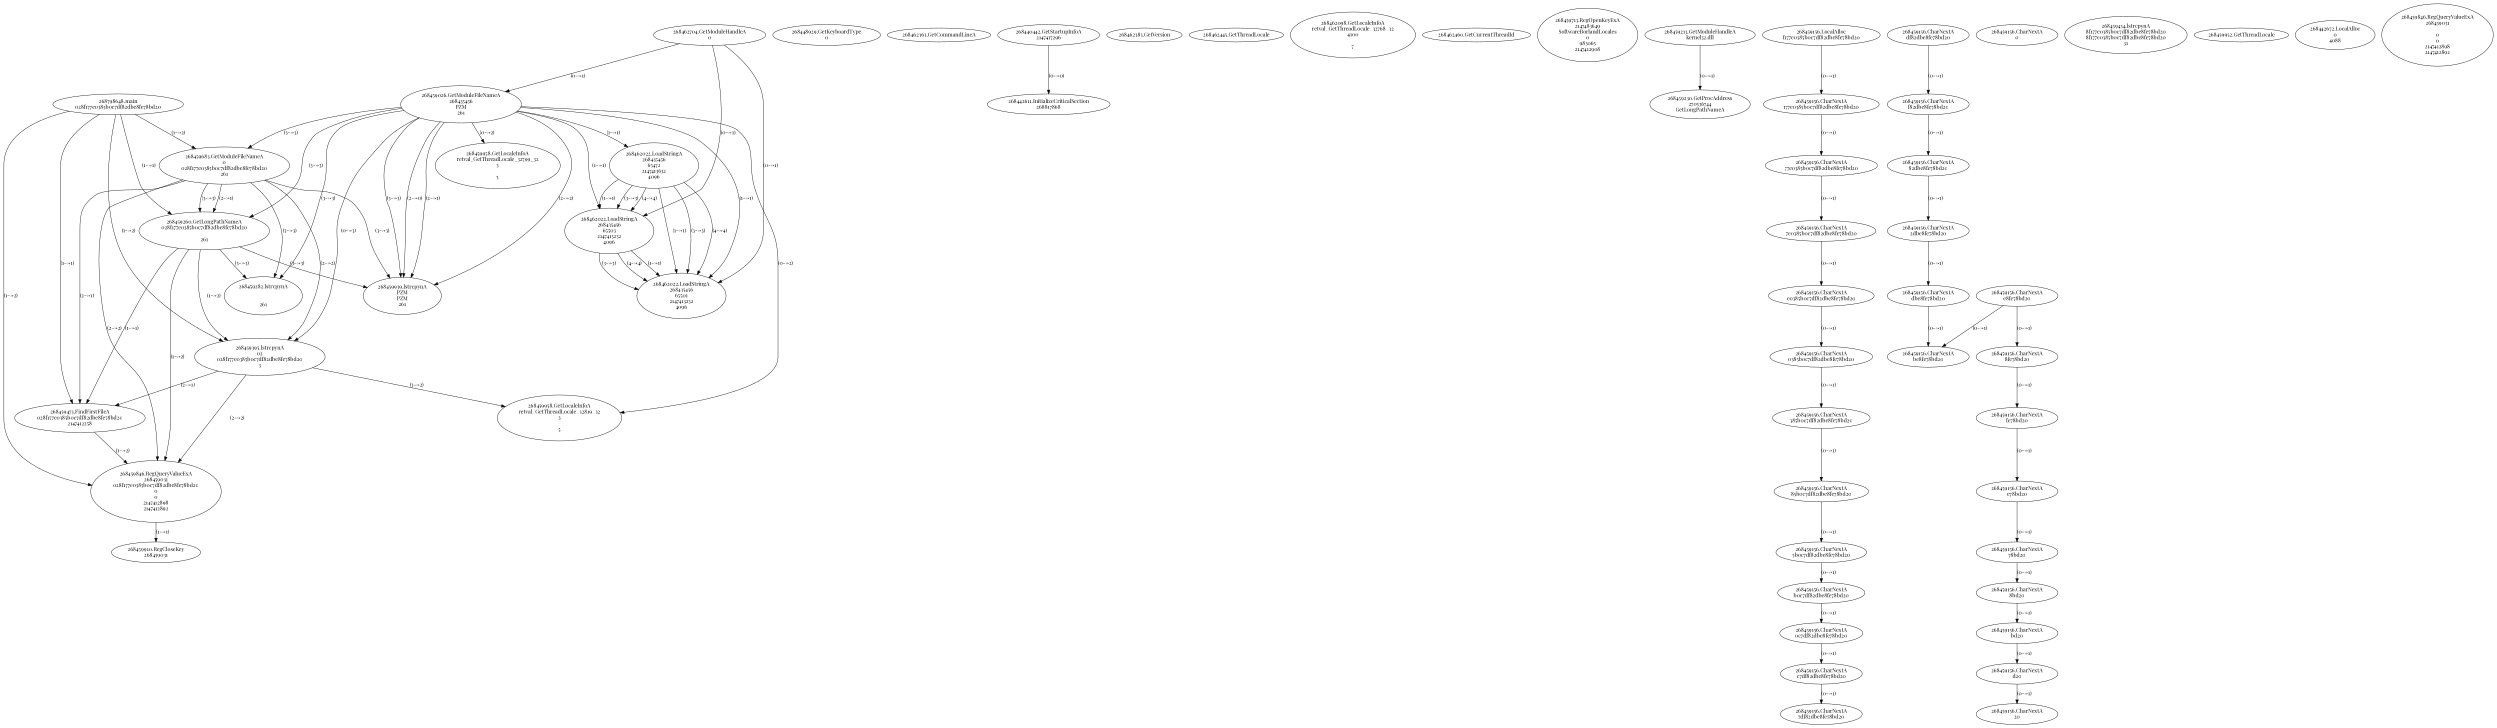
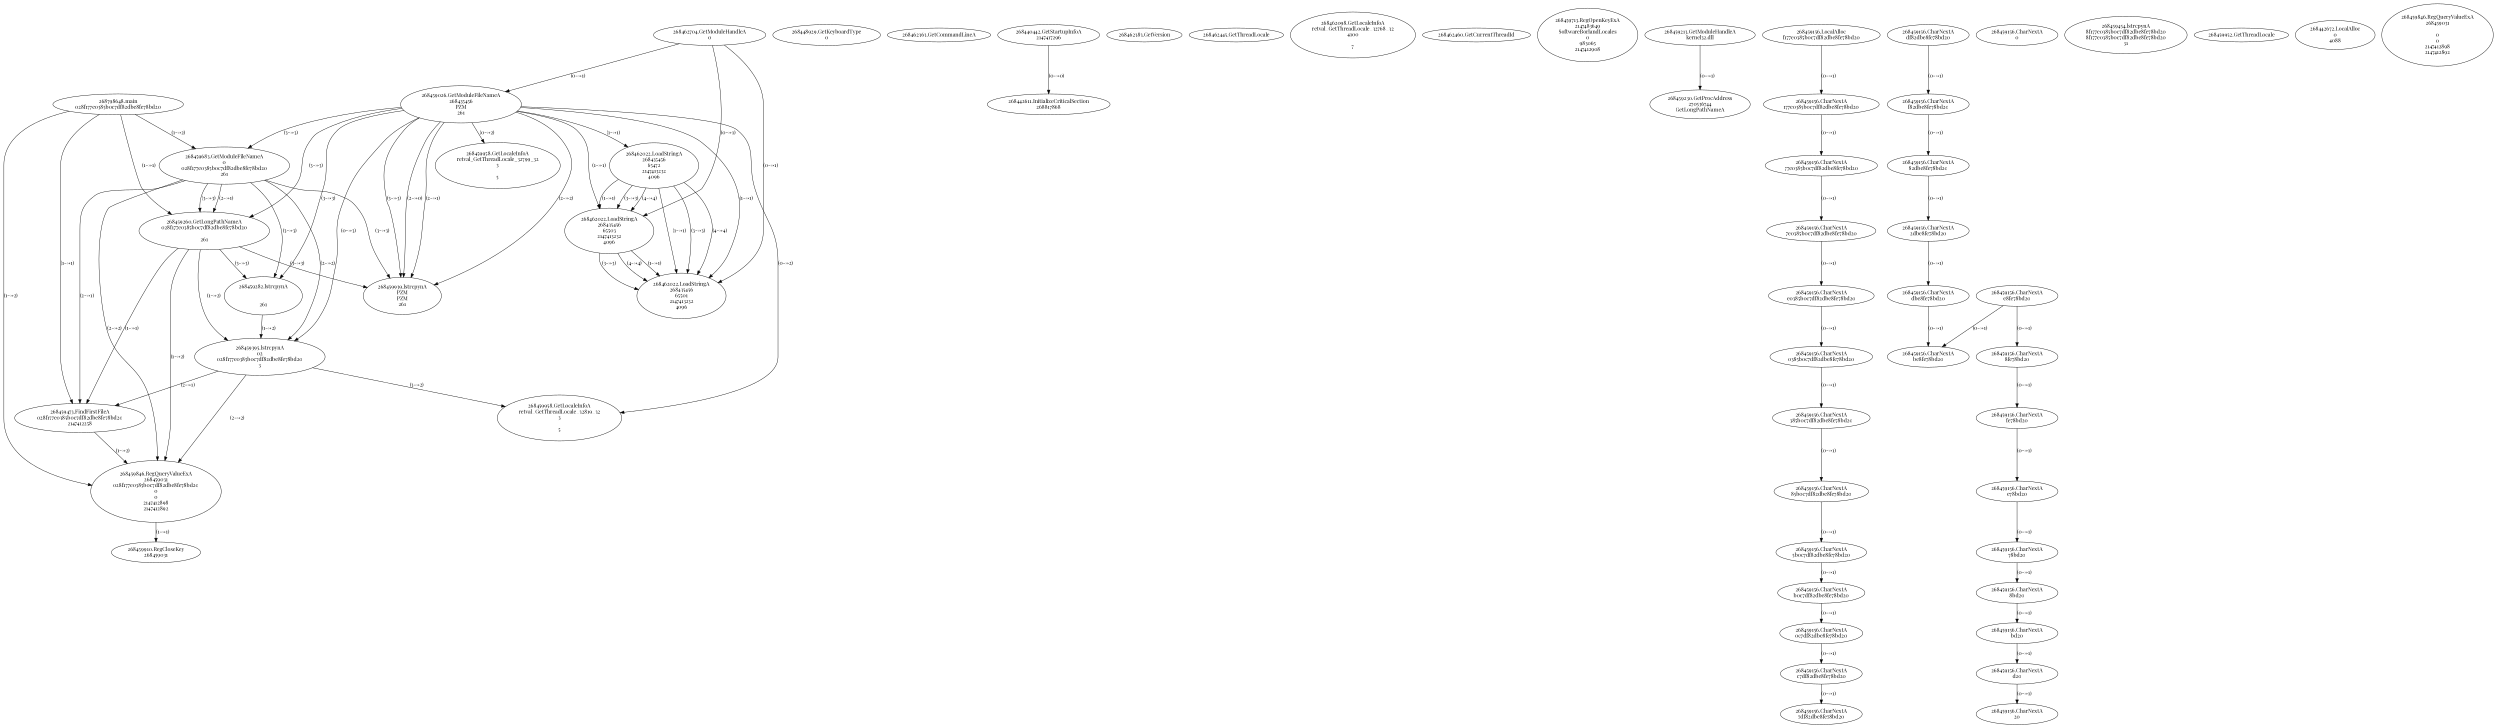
  digraph {
    fontname="Playfair Display"
    node [fontname="Playfair Display"]
    edge [fontname="Playfair Display"]
    n1 [label="268798648.main\n028f177e0385b0c7df82dbe8fe78bd20"]
    n2 [label="268459683.GetModuleFileNameA\n0\n028f177e0385b0c7df82dbe8fe78bd20\n261"]
    n3 [label="268459260.GetLongPathNameA\n028f177e0385b0c7df82dbe8fe78bd20\n\n261"]
    n4 [label="268459395.lstrcpynA\n02\n028f177e0385b0c7df82dbe8fe78bd20\n3"]
    n5 [label="268459473.FindFirstFileA\n028f177e0385b0c7df82dbe8fe78bd20\n2147412258"]
    n6 [label="268459846.RegQueryValueExA\n268459031\n028f177e0385b0c7df82dbe8fe78bd20\n0\n0\n2147412898\n2147412892"]
    n7 [label="268459939.lstrcpynA\nPZM\nPZM\n261"]
    n8 [label="268459282.lstrcpynA\n\n\n261"]
    n9 [label="268459958.GetLocaleInfoA\nretval_GetThreadLocale_32819_32\n3\n\n5"]
    n10 [label="268459910.RegCloseKey\n268459031"]
    n11 [label="268462704.GetModuleHandleA\n0"]
    n12 [label="268459026.GetModuleFileNameA\n268435456\nPZM\n261"]
    n13 [label="268462022.LoadStringA\n268435456\n65503\n2147413232\n4096"]
    n14 [label="268462022.LoadStringA\n268435456\n65501\n2147413232\n4096"]
-   n15 [label="268462022.LoadStringA\n268435456\n65472\n2147413632\n4096"]
+   n15 [label="268462022.LoadStringA\n268435456\n65472\n2147413232\n4096"]
    n16 [label="268459958.GetLocaleInfoA\nretval_GetThreadLocale_32799_32\n3\n\n5"]
    n17 [label="268448929.GetKeyboardType\n0"]
    n18 [label="268462363.GetCommandLineA\n"]
    n19 [label="268440442.GetStartupInfoA\n2147417296"]
    n20 [label="268442611.InitializeCriticalSection\n268817868"]
    n21 [label="268462383.GetVersion\n"]
    n22 [label="268462445.GetThreadLocale\n"]
    n23 [label="268462098.GetLocaleInfoA\nretval_GetThreadLocale_32768_32\n4100\n\n7"]
    n24 [label="268462460.GetCurrentThreadId\n"]
    n25 [label="268459713.RegOpenKeyExA\n2147483649\nSoftware\Borland\Locales\n0\n983065\n2147412908"]
    n26 [label="268459213.GetModuleHandleA\nkernel32.dll"]
    n27 [label="268459230.GetProcAddress\n270536744\nGetLongPathNameA"]
    n28 [label="268459156.LocalAlloc\nf177e0385b0c7df82dbe8fe78bd20"]
    n29 [label="268459156.CharNextA\n177e0385b0c7df82dbe8fe78bd20"]
    n30 [label="268459156.CharNextA\n77e0385b0c7df82dbe8fe78bd20"]
    n31 [label="268459156.CharNextA\n7e0385b0c7df82dbe8fe78bd20"]
    n32 [label="268459156.CharNextA\ne0385b0c7df82dbe8fe78bd20"]
    n33 [label="268459156.CharNextA\n0385b0c7df82dbe8fe78bd20"]
    n34 [label="268459156.CharNextA\n385b0c7df82dbe8fe78bd20"]
    n35 [label="268459156.CharNextA\n85b0c7df82dbe8fe78bd20"]
    n36 [label="268459156.CharNextA\n5b0c7df82dbe8fe78bd20"]
    n37 [label="268459156.CharNextA\nb0c7df82dbe8fe78bd20"]
    n38 [label="268459156.CharNextA\n0c7df82dbe8fe78bd20"]
    n39 [label="268459156.CharNextA\nc7df82dbe8fe78bd20"]
    n40 [label="268459156.CharNextA\n7df82dbe8fe78bd20"]
    n41 [label="268459156.CharNextA\ndf82dbe8fe78bd20"]
    n42 [label="268459156.CharNextA\nf82dbe8fe78bd20"]
    n43 [label="268459156.CharNextA\n82dbe8fe78bd20"]
    n44 [label="268459156.CharNextA\n2dbe8fe78bd20"]
    n45 [label="268459156.CharNextA\ndbe8fe78bd20"]
    n46 [label="268459156.CharNextA\nbe8fe78bd20"]
    n47 [label="268459156.CharNextA\ne8fe78bd20"]
    n48 [label="268459156.CharNextA\n8fe78bd20"]
    n49 [label="268459156.CharNextA\nfe78bd20"]
    n50 [label="268459156.CharNextA\ne78bd20"]
    n51 [label="268459156.CharNextA\n78bd20"]
    n52 [label="268459156.CharNextA\n8bd20"]
    n53 [label="268459156.CharNextA\nbd20"]
    n54 [label="268459156.CharNextA\nd20"]
    n55 [label="268459156.CharNextA\n20"]
    n56 [label="268459156.CharNextA\n0"]
    n57 [label="268459454.lstrcpynA\n8f177e0385b0c7df82dbe8fe78bd20\n8f177e0385b0c7df82dbe8fe78bd20\n31"]
    n58 [label="268459952.GetThreadLocale\n"]
    n59 [label="268442672.LocalAlloc\n0\n4088"]
    n60 [label="268459846.RegQueryValueExA\n268459031\n\n0\n0\n2147412898\n2147412892"]
    n1 -> n2 [label="(1-->2)"]
    n1 -> n3 [label="(1-->1)"]
-   n1 -> n4 [label="(1-->2)"]
+   n8 -> n4 [label="(1-->2)"]
    n1 -> n5 [label="(1-->1)"]
    n1 -> n6 [label="(1-->2)"]
    n2 -> n3 [label="(2-->1)"]
    n2 -> n3 [label="(3-->3)"]
    n2 -> n4 [label="(2-->2)"]
    n2 -> n5 [label="(2-->1)"]
    n2 -> n6 [label="(2-->2)"]
    n2 -> n7 [label="(3-->3)"]
    n2 -> n8 [label="(3-->3)"]
    n3 -> n4 [label="(1-->2)"]
    n3 -> n5 [label="(1-->1)"]
    n3 -> n6 [label="(1-->2)"]
    n3 -> n7 [label="(3-->3)"]
    n3 -> n8 [label="(3-->3)"]
    n4 -> n5 [label="(2-->1)"]
    n4 -> n6 [label="(2-->2)"]
    n4 -> n9 [label="(3-->2)"]
    n5 -> n6 [label="(1-->2)"]
    n6 -> n10 [label="(1-->1)"]
    n11 -> n12 [label="(0-->1)"]
    n11 -> n13 [label="(0-->1)"]
    n11 -> n14 [label="(0-->1)"]
    n12 -> n2 [label="(3-->3)"]
    n12 -> n3 [label="(3-->3)"]
    n12 -> n4 [label="(0-->3)"]
    n12 -> n7 [label="(2-->1)"]
    n12 -> n7 [label="(2-->2)"]
    n12 -> n7 [label="(3-->3)"]
    n12 -> n7 [label="(2-->0)"]
    n12 -> n8 [label="(3-->3)"]
    n12 -> n9 [label="(0-->2)"]
    n12 -> n13 [label="(1-->1)"]
    n12 -> n14 [label="(1-->1)"]
    n12 -> n15 [label="(1-->1)"]
    n12 -> n16 [label="(0-->2)"]
    n13 -> n14 [label="(1-->1)"]
    n13 -> n14 [label="(3-->3)"]
    n13 -> n14 [label="(4-->4)"]
    n15 -> n13 [label="(1-->1)"]
    n15 -> n13 [label="(3-->3)"]
    n15 -> n13 [label="(4-->4)"]
    n15 -> n14 [label="(1-->1)"]
    n15 -> n14 [label="(3-->3)"]
    n15 -> n14 [label="(4-->4)"]
    n19 -> n20 [label="(0-->0)"]
    n26 -> n27 [label="(0-->1)"]
    n28 -> n29 [label="(0-->1)"]
    n29 -> n30 [label="(0-->1)"]
    n30 -> n31 [label="(0-->1)"]
    n31 -> n32 [label="(0-->1)"]
    n32 -> n33 [label="(0-->1)"]
    n33 -> n34 [label="(0-->1)"]
    n34 -> n35 [label="(0-->1)"]
    n35 -> n36 [label="(0-->1)"]
    n36 -> n37 [label="(0-->1)"]
    n37 -> n38 [label="(0-->1)"]
    n38 -> n39 [label="(0-->1)"]
    n39 -> n40 [label="(0-->1)"]
    n41 -> n42 [label="(0-->1)"]
    n42 -> n43 [label="(0-->1)"]
    n43 -> n44 [label="(0-->1)"]
    n44 -> n45 [label="(0-->1)"]
    n45 -> n46 [label="(0-->1)"]
    n47 -> n46 [label="(0-->1)"]
    n47 -> n48 [label="(0-->1)"]
    n48 -> n49 [label="(0-->1)"]
    n49 -> n50 [label="(0-->1)"]
    n50 -> n51 [label="(0-->1)"]
    n51 -> n52 [label="(0-->1)"]
    n52 -> n53 [label="(0-->1)"]
    n53 -> n54 [label="(0-->1)"]
    n54 -> n55 [label="(0-->1)"]
  }
